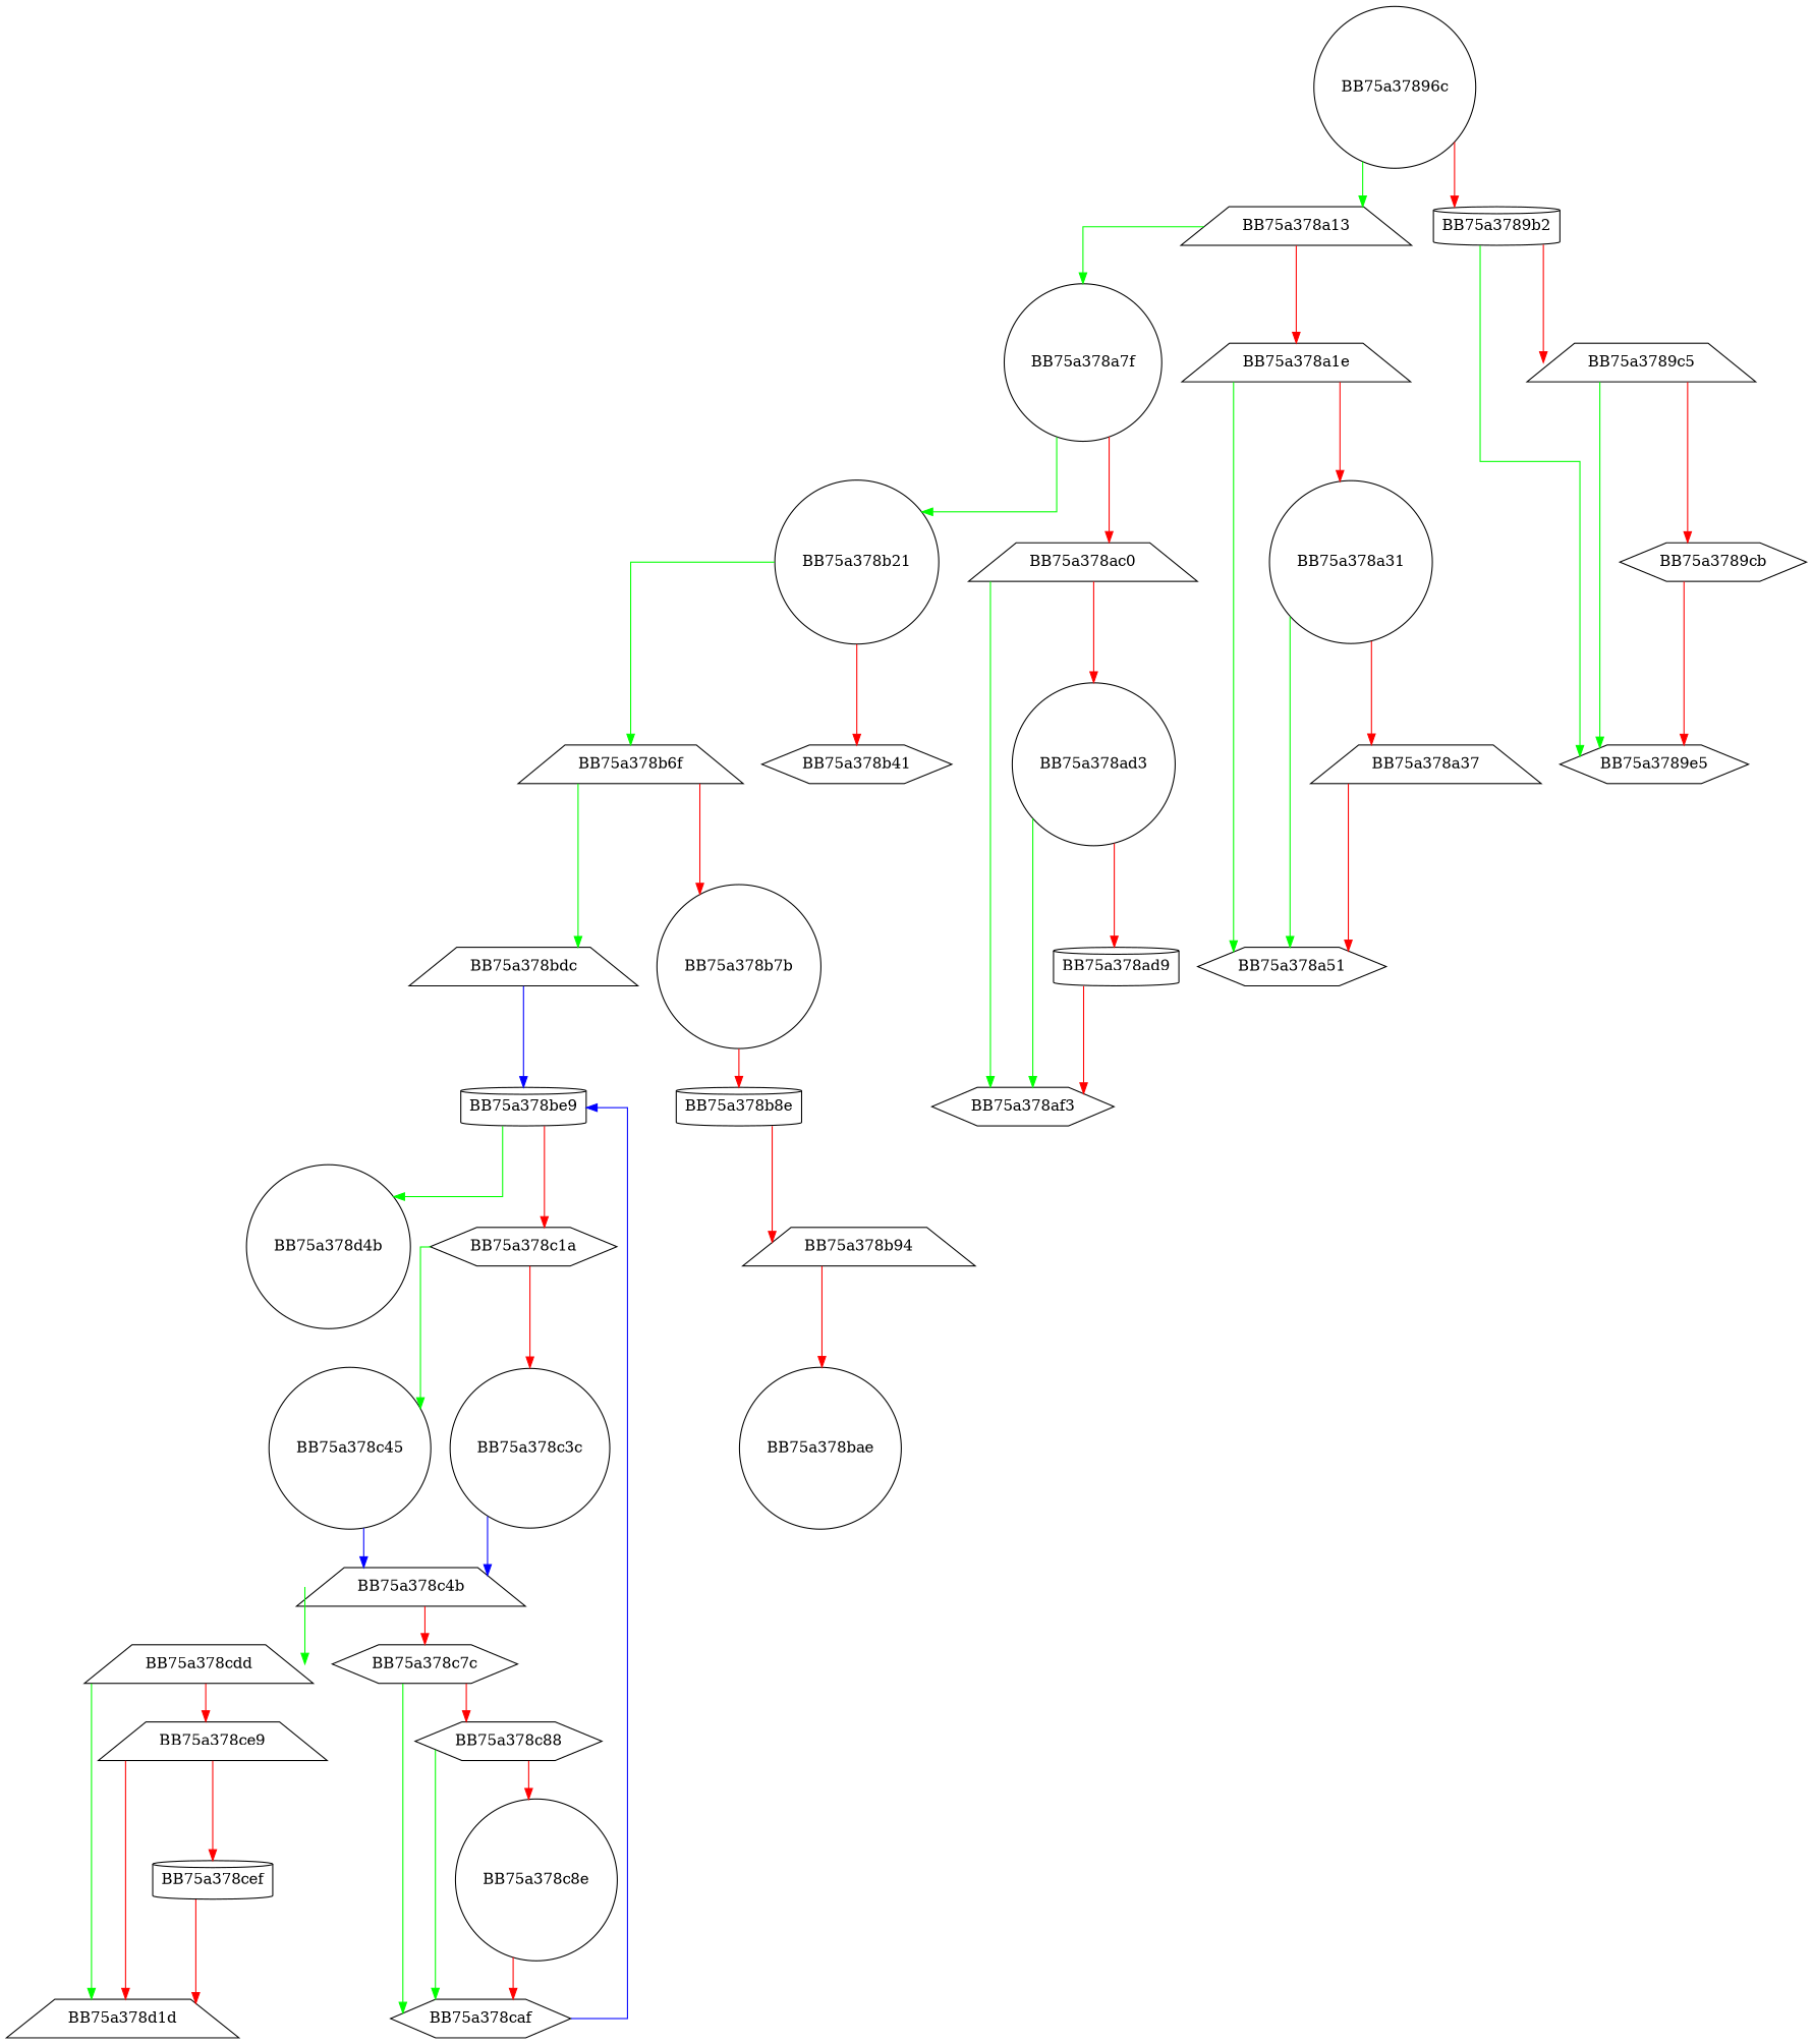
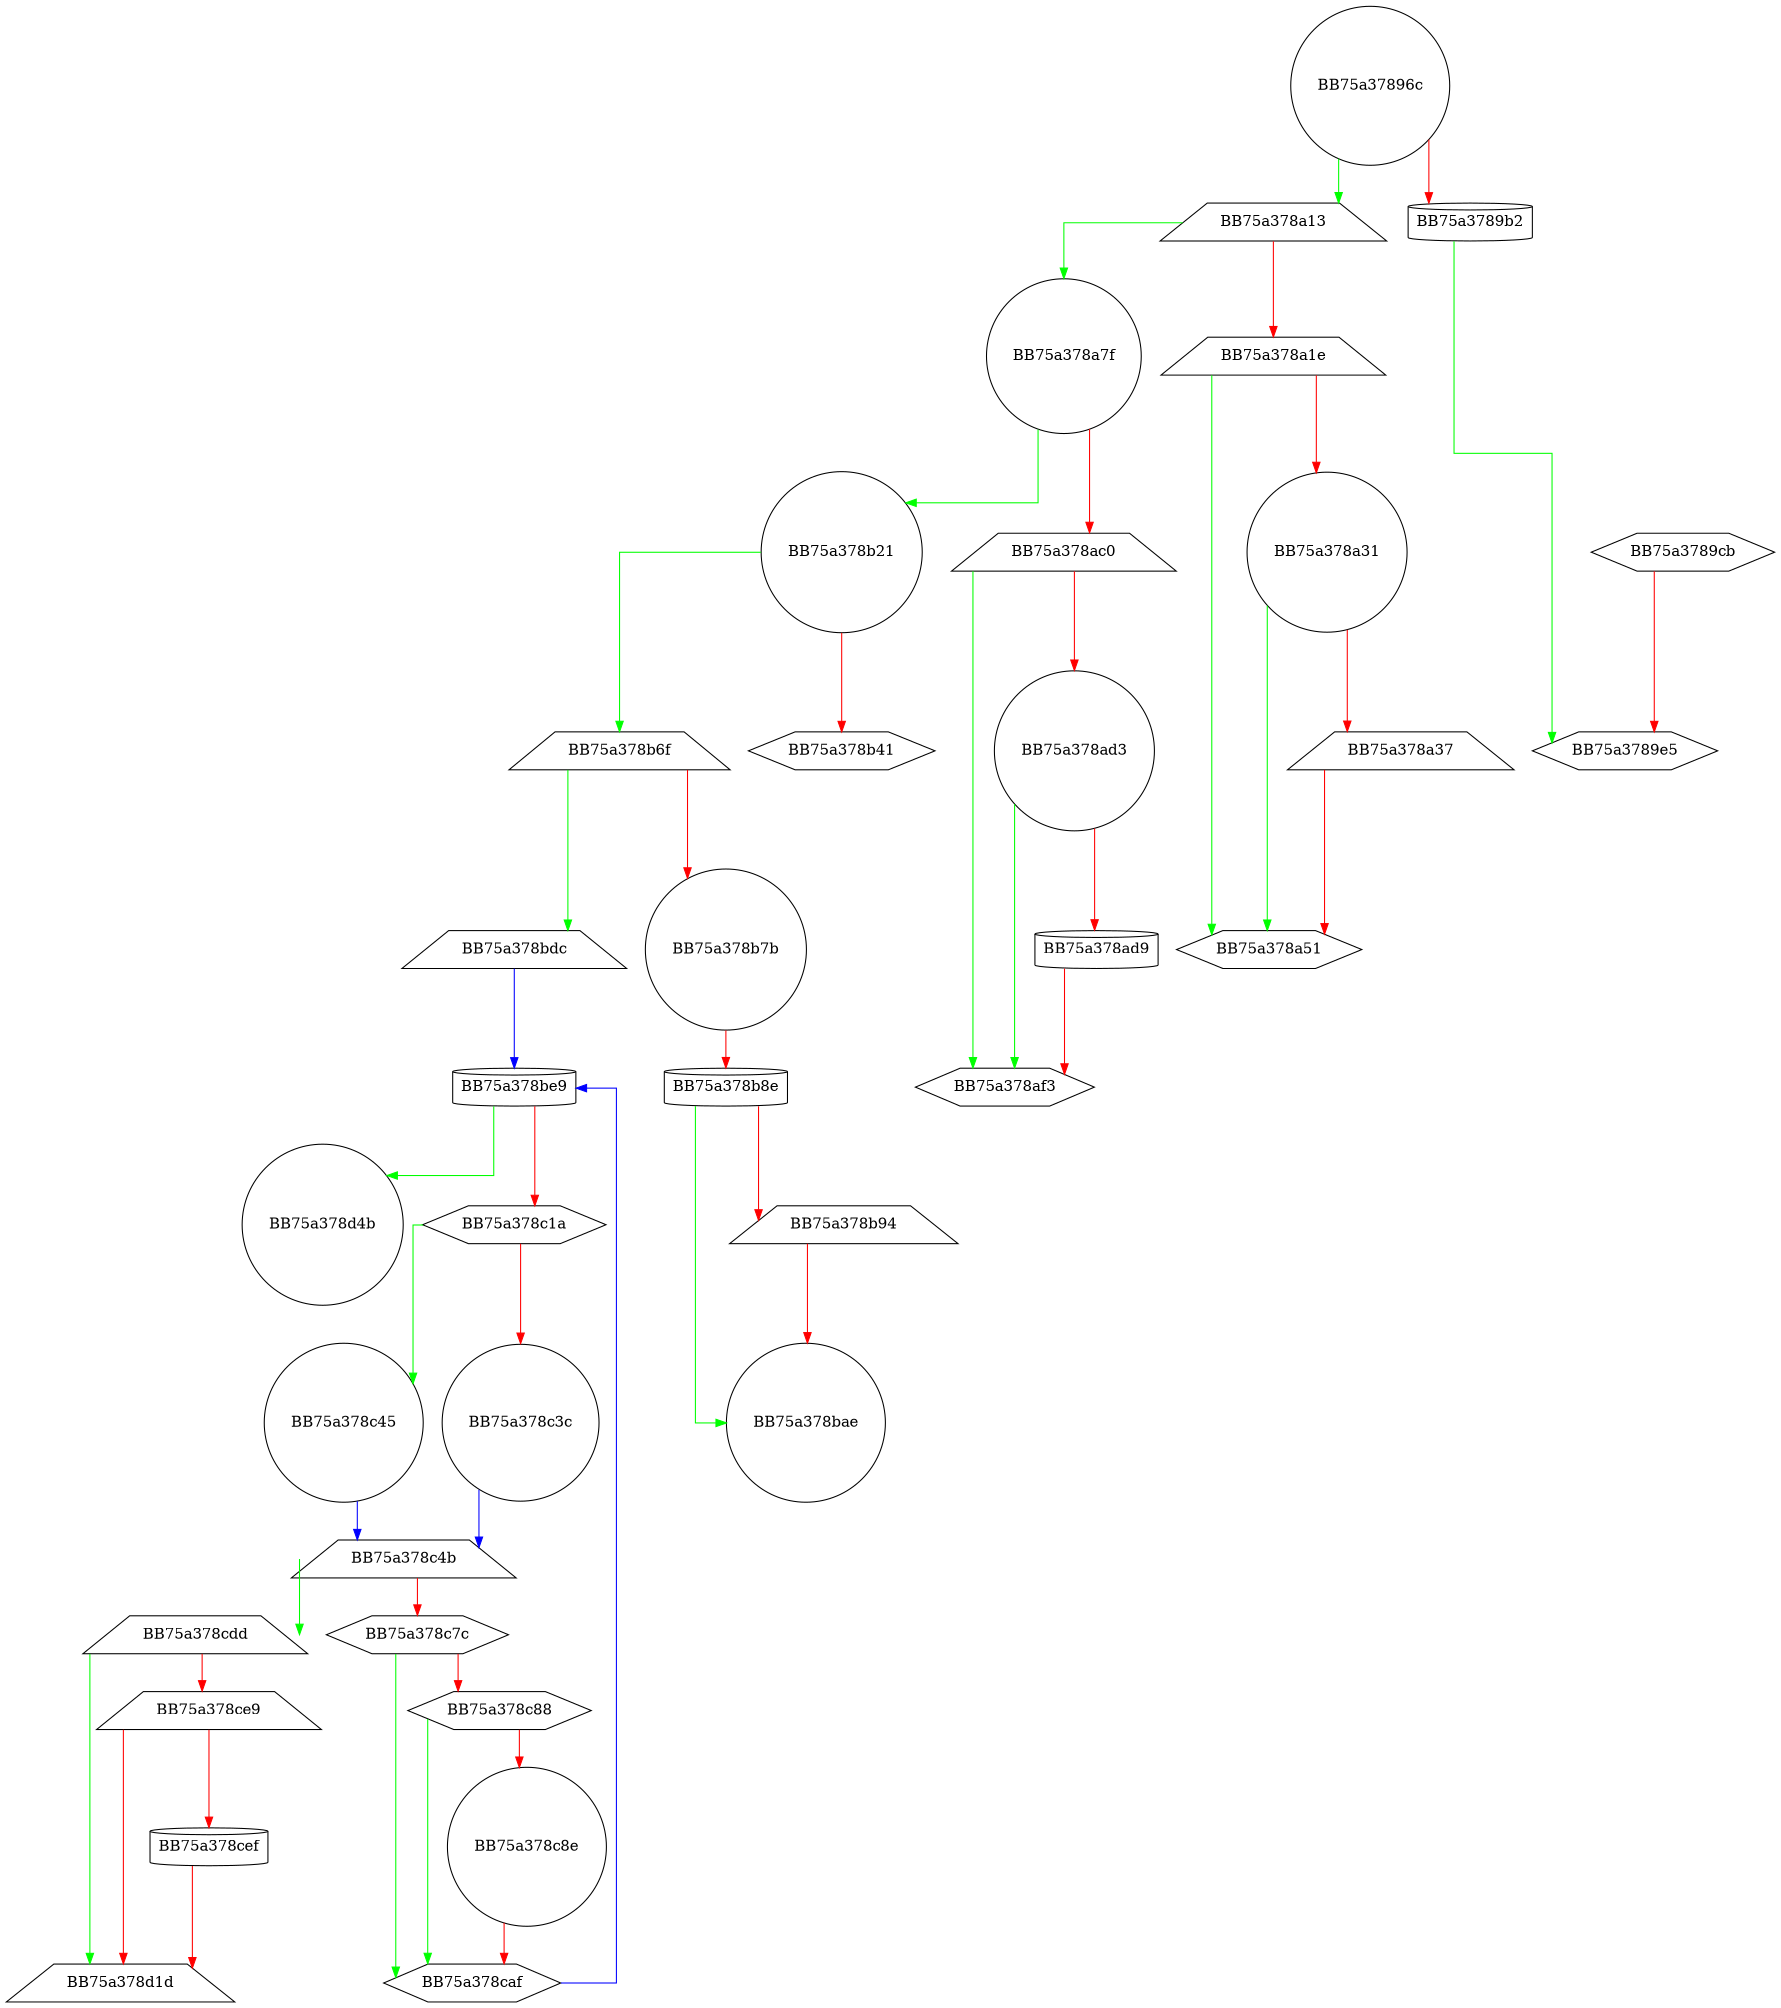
  digraph {
    splines=ortho
    node [shape=trapezium]
    edge [color=red]
    BB75a37896c [shape=circle]
    BB75a378a13
    BB75a3789b2 [shape=cylinder]
    BB75a378a7f [shape=circle]
    BB75a378a1e
    BB75a3789e5 [shape=hexagon]
-   BB75a3789c5
    BB75a378b21 [shape=circle]
    BB75a378ac0
    BB75a378a51 [shape=hexagon]
    BB75a378a31 [shape=circle]
    BB75a3789cb [shape=hexagon]
    BB75a378b6f
    BB75a378b41 [shape=hexagon]
    BB75a378af3 [shape=hexagon]
    BB75a378ad3 [shape=circle]
    BB75a378a37
    BB75a378bdc
    BB75a378b7b [shape=circle]
    BB75a378ad9 [shape=cylinder]
    BB75a378be9 [shape=cylinder]
    BB75a378b8e [shape=cylinder]
    BB75a378d4b [shape=circle]
    BB75a378c1a [shape=hexagon]
    BB75a378bae [shape=circle]
    BB75a378b94
    BB75a378c45 [shape=circle]
    BB75a378c3c [shape=circle]
    BB75a378c4b
    BB75a378cdd
    BB75a378c7c [shape=hexagon]
    BB75a378d1d
    BB75a378ce9
    BB75a378caf [shape=hexagon]
    BB75a378c88 [shape=hexagon]
    BB75a378cef [shape=cylinder]
    BB75a378c8e [shape=circle]
    BB75a37896c -> BB75a378a13 [color=green]
    BB75a37896c -> BB75a3789b2
    BB75a378a13 -> BB75a378a7f [color=green]
    BB75a378a13 -> BB75a378a1e
    BB75a3789b2 -> BB75a3789e5 [color=green]
-   BB75a3789b2 -> BB75a3789c5
    BB75a378a7f -> BB75a378b21 [color=green]
    BB75a378a7f -> BB75a378ac0
    BB75a378a1e -> BB75a378a51 [color=green]
    BB75a378a1e -> BB75a378a31
-   BB75a3789c5 -> BB75a3789e5 [color=green]
-   BB75a3789c5 -> BB75a3789cb
    BB75a378b21 -> BB75a378b6f [color=green]
    BB75a378b21 -> BB75a378b41
    BB75a378ac0 -> BB75a378af3 [color=green]
    BB75a378ac0 -> BB75a378ad3
    BB75a378a31 -> BB75a378a51 [color=green]
    BB75a378a31 -> BB75a378a37
    BB75a3789cb -> BB75a3789e5
    BB75a378b6f -> BB75a378bdc [color=green]
    BB75a378b6f -> BB75a378b7b
    BB75a378ad3 -> BB75a378af3 [color=green]
    BB75a378ad3 -> BB75a378ad9
    BB75a378a37 -> BB75a378a51
    BB75a378bdc -> BB75a378be9 [color=blue]
    BB75a378b7b -> BB75a378b8e
    BB75a378ad9 -> BB75a378af3
    BB75a378be9 -> BB75a378d4b [color=green]
    BB75a378be9 -> BB75a378c1a
+   BB75a378b8e -> BB75a378bae [color=green]
    BB75a378b8e -> BB75a378b94
    BB75a378c1a -> BB75a378c45 [color=green]
    BB75a378c1a -> BB75a378c3c
    BB75a378b94 -> BB75a378bae
    BB75a378c45 -> BB75a378c4b [color=blue]
    BB75a378c3c -> BB75a378c4b [color=blue]
    BB75a378c4b -> BB75a378cdd [color=green]
    BB75a378c4b -> BB75a378c7c
    BB75a378cdd -> BB75a378d1d [color=green]
    BB75a378cdd -> BB75a378ce9
    BB75a378c7c -> BB75a378caf [color=green]
    BB75a378c7c -> BB75a378c88
    BB75a378ce9 -> BB75a378d1d
    BB75a378ce9 -> BB75a378cef
    BB75a378caf -> BB75a378be9 [color=blue]
    BB75a378c88 -> BB75a378caf [color=green]
    BB75a378c88 -> BB75a378c8e
    BB75a378cef -> BB75a378d1d
    BB75a378c8e -> BB75a378caf
  }
